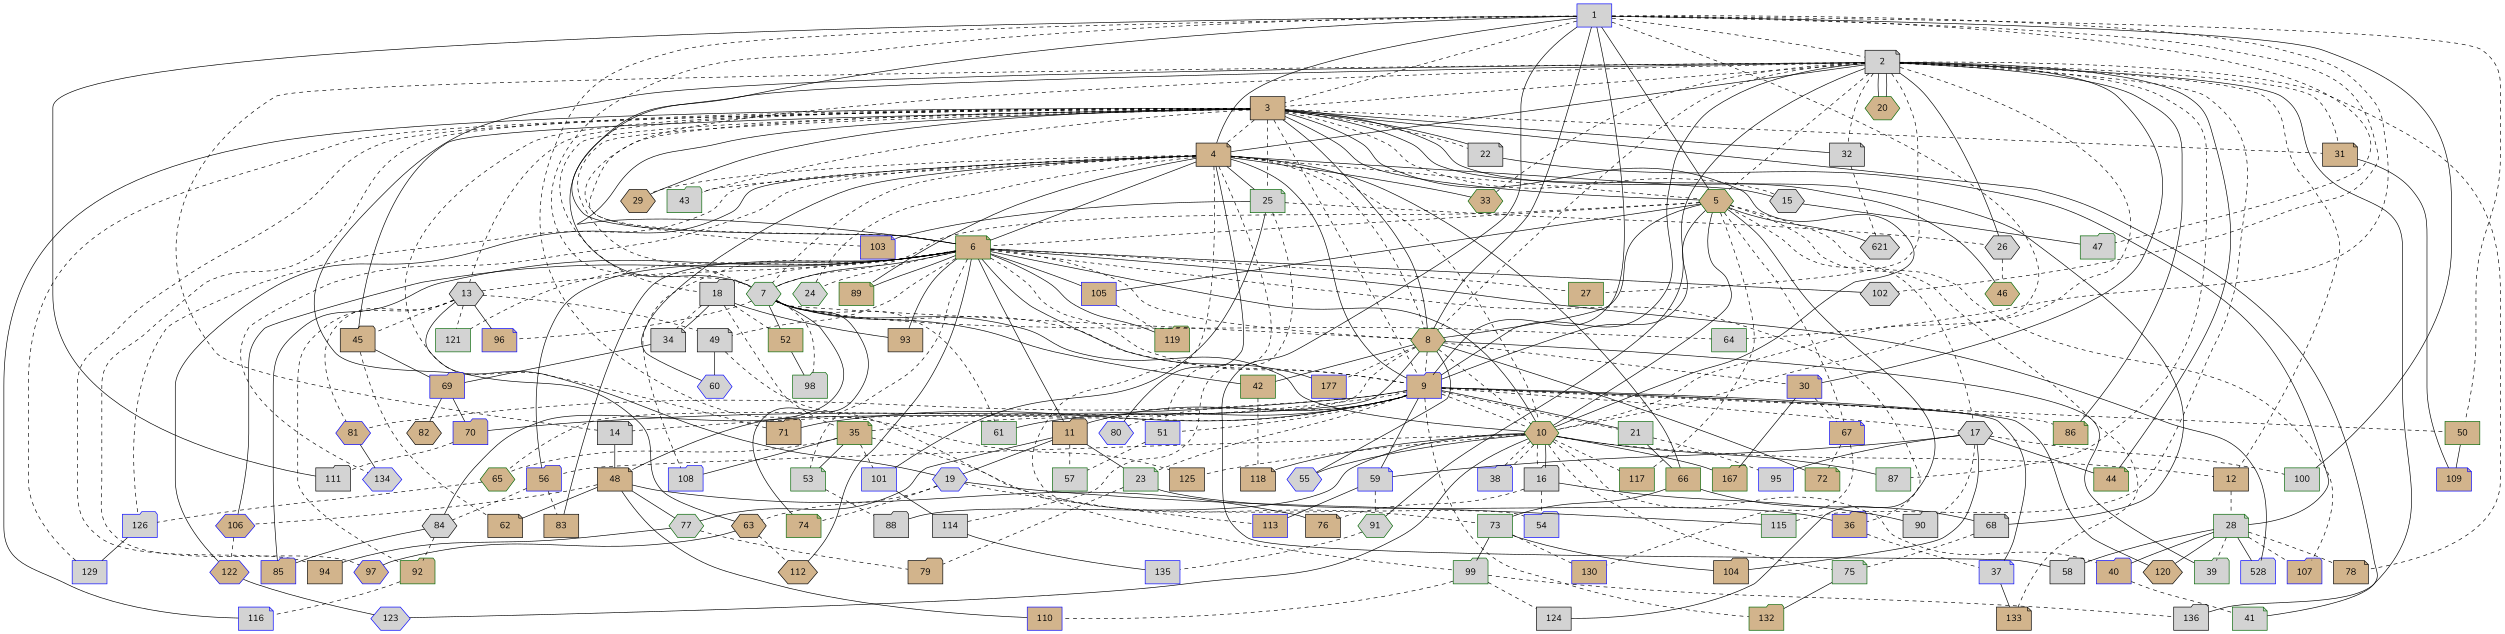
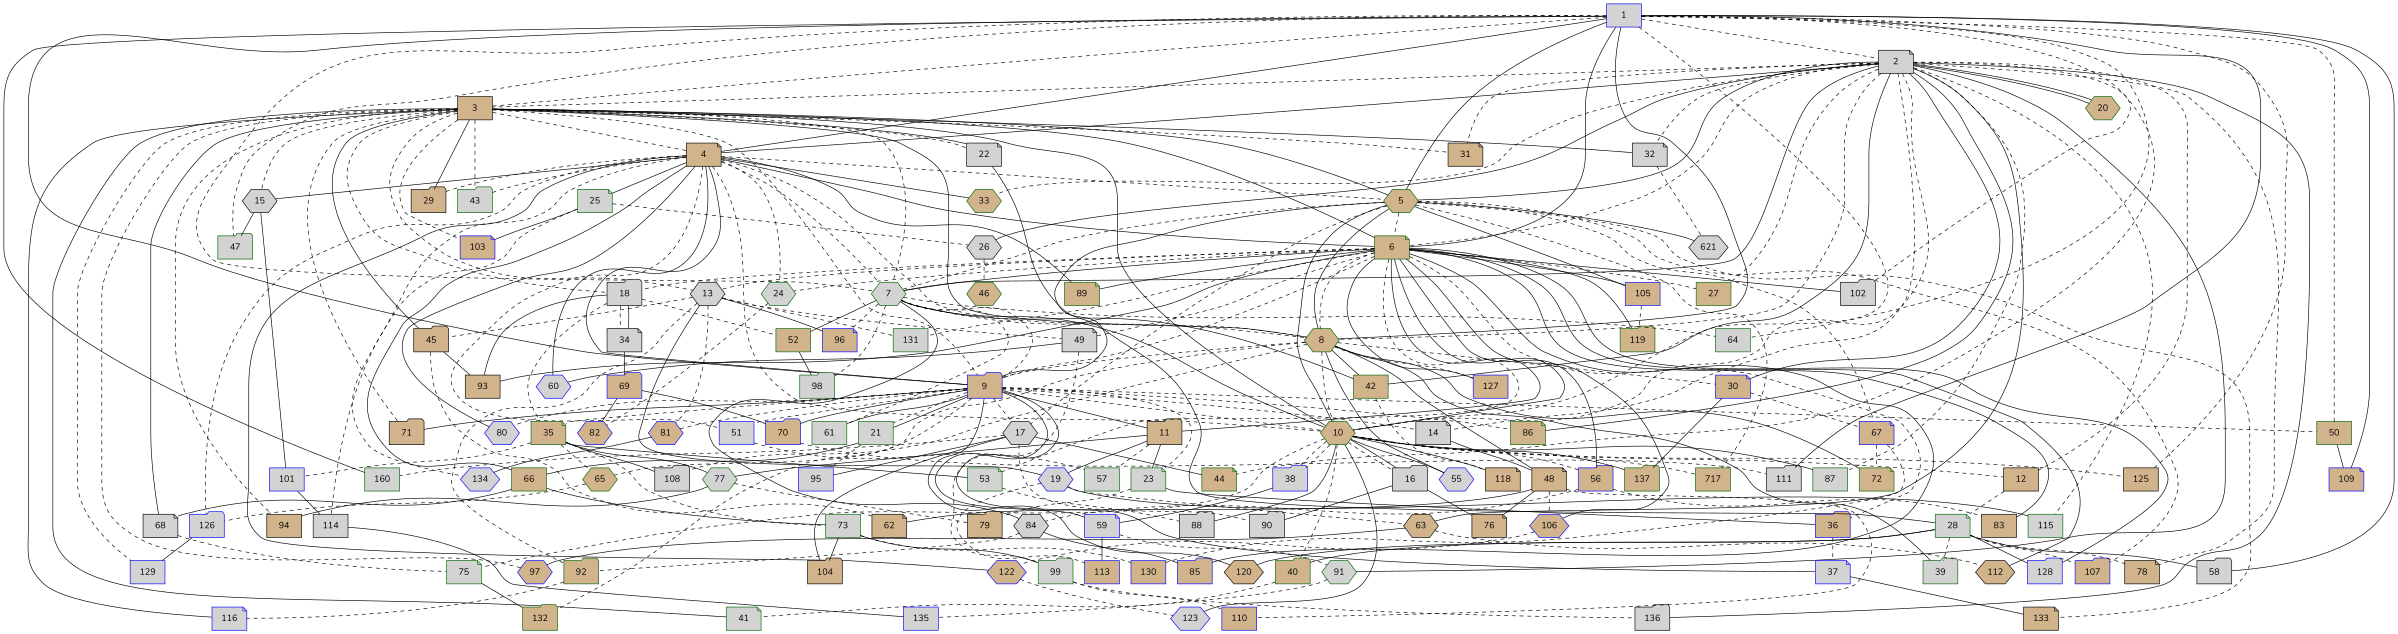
  graph {
    fontname=Nunito
    node [color=darkgreen fillcolor=tan fontname=Nunito shape=note style=filled]
    edge [fontname=Nunito style=dashed]
    1 [color=blue fillcolor=lightgrey shape=box]
    2 [color=black fillcolor=lightgrey]
    3 [color=black shape=box]
    4 [color=black]
    5 [shape=hexagon]
    6
    7 [fillcolor=lightgrey shape=hexagon]
    8 [shape=hexagon]
    9 [color=blue shape=folder]
    10 [shape=hexagon]
    47 [fillcolor=lightgrey shape=folder]
    50 [shape=box]
    58 [color=black fillcolor=lightgrey shape=folder]
    64 [fillcolor=lightgrey shape=box]
-   100 [fillcolor=lightgrey shape=box]
-   102 [color=black fillcolor=lightgrey shape=hexagon]
+   100 [fillcolor=lightgrey shape=box label=160]
+   102 [color=black fillcolor=lightgrey shape=folder]
    109 [color=blue]
    111 [color=black fillcolor=lightgrey shape=folder]
    125 [color=black shape=box]
    12 [color=black shape=box]
    14 [color=black fillcolor=lightgrey]
    20 [shape=hexagon]
    26 [color=black fillcolor=lightgrey shape=hexagon]
    27 [shape=box]
    30 [color=blue]
    31 [color=black]
    32 [color=black fillcolor=lightgrey]
    33 [shape=hexagon]
    44
    63 [color=black shape=hexagon]
    78 [color=black]
    86
    87 [fillcolor=lightgrey shape=box]
    91 [fillcolor=lightgrey shape=hexagon]
    115 [fillcolor=lightgrey shape=box]
    136 [color=black fillcolor=lightgrey shape=folder]
    13 [color=black fillcolor=lightgrey shape=hexagon]
    15 [color=black fillcolor=lightgrey shape=hexagon]
    18 [color=black fillcolor=lightgrey shape=folder]
    22 [color=black fillcolor=lightgrey]
    25 [fillcolor=lightgrey]
-   29 [color=black shape=hexagon]
+   29 [color=black shape=folder]
    41 [fillcolor=lightgrey]
    43 [fillcolor=lightgrey shape=folder]
    45 [color=black shape=folder]
    46 [shape=hexagon]
    68 [color=black fillcolor=lightgrey]
    71 [color=black shape=folder]
    94 [color=black shape=box]
    97 [color=blue shape=hexagon]
    103 [color=blue]
    116 [color=blue fillcolor=lightgrey]
    129 [color=blue fillcolor=lightgrey shape=box]
    24 [fillcolor=lightgrey shape=hexagon]
    51 [color=blue fillcolor=lightgrey shape=box]
-   54 [color=blue fillcolor=lightgrey shape=folder]
    60 [color=blue fillcolor=lightgrey shape=hexagon]
    66 [shape=box]
    80 [color=blue fillcolor=lightgrey shape=hexagon]
    89
    122 [color=blue shape=hexagon]
    126 [color=blue fillcolor=lightgrey shape=folder]
    134 [color=blue fillcolor=lightgrey shape=hexagon]
    17 [color=black fillcolor=lightgrey shape=hexagon]
    67 [color=blue]
    105 [color=blue shape=box]
    107 [color=blue shape=folder]
-   117 [shape=box]
+   117 [shape=box label=717]
    n69 [color=black fillcolor=lightgrey label=621 shape=hexagon]
-   124 [color=black fillcolor=lightgrey shape=box]
    133 [color=black]
    11 [color=black shape=folder]
    36 [color=blue shape=folder]
    49 [color=black fillcolor=lightgrey]
    53 [fillcolor=lightgrey]
    56 [color=blue shape=folder]
    83 [color=black shape=box]
    85 [color=blue shape=folder]
    93 [color=black shape=box]
    106 [color=blue shape=hexagon]
    112 [color=black shape=hexagon]
    119 [shape=folder]
-   127 [color=blue shape=box label=177]
-   128 [color=blue fillcolor=lightgrey shape=folder label=528]
-   131 [fillcolor=lightgrey shape=box label=121]
+   127 [color=blue shape=box]
+   128 [color=blue fillcolor=lightgrey shape=folder]
+   131 [fillcolor=lightgrey shape=box]
    42 [shape=box]
    52 [shape=box]
    61 [fillcolor=lightgrey shape=box]
-   74
    84 [color=black fillcolor=lightgrey shape=hexagon]
    96 [color=blue]
    98 [fillcolor=lightgrey shape=folder]
    39 [fillcolor=lightgrey shape=folder]
    48 [color=black]
    55 [color=blue fillcolor=lightgrey shape=hexagon]
    65 [shape=hexagon]
    72
-   108 [color=blue fillcolor=lightgrey shape=folder]
+   108 [color=black fillcolor=lightgrey shape=folder]
    21 [fillcolor=lightgrey shape=box]
    23 [fillcolor=lightgrey]
    35
    37 [color=blue fillcolor=lightgrey]
    59 [color=blue fillcolor=lightgrey]
    70 [color=blue shape=folder]
    81 [color=blue shape=hexagon]
    120 [color=black shape=hexagon]
    132 [shape=folder]
    16 [color=black fillcolor=lightgrey shape=folder]
    38 [color=blue fillcolor=lightgrey shape=folder]
-   40 [color=blue shape=folder]
+   40 [shape=folder]
    75 [fillcolor=lightgrey]
    88 [color=black fillcolor=lightgrey shape=folder]
    118 [color=black]
    123 [color=blue fillcolor=lightgrey shape=hexagon]
-   137 [shape=folder label=167]
+   137 [shape=folder]
    28 [fillcolor=lightgrey]
    135 [color=blue fillcolor=lightgrey shape=box]
    19 [color=blue fillcolor=lightgrey shape=hexagon]
    92 [shape=folder]
    34 [color=black fillcolor=lightgrey]
    101 [color=blue fillcolor=lightgrey shape=box]
    114 [color=black fillcolor=lightgrey shape=box]
    69 [color=blue shape=folder]
    62 [color=black]
-   82 [color=black shape=hexagon]
+   82 [color=blue shape=hexagon]
    57 [fillcolor=lightgrey shape=box]
    73 [fillcolor=lightgrey shape=box]
    90 [color=black fillcolor=lightgrey shape=folder]
    95 [color=blue fillcolor=lightgrey shape=box]
    104 [color=black shape=folder]
    130 [color=blue shape=box]
    77 [fillcolor=lightgrey shape=hexagon]
    99 [fillcolor=lightgrey shape=folder]
    76 [color=black]
    110 [color=blue shape=box]
    79 [color=black shape=folder]
    113 [color=blue shape=box]
    1 -- 2
    1 -- 3
    1 -- 4 [style=solid]
    1 -- 5 [style=solid]
    1 -- 6 [style=solid]
    1 -- 7
    1 -- 8 [style=solid]
    1 -- 9 [style=solid]
    1 -- 10
    1 -- 47
    1 -- 50
    1 -- 58 [style=solid]
    1 -- 64
    1 -- 100 [style=solid]
    1 -- 102
-   31 -- 109 [style=solid]
+   1 -- 109 [style=solid]
    1 -- 111 [style=solid]
    1 -- 125
    2 -- 3
    2 -- 4 [style=solid]
-   2 -- 5
+   2 -- 5 [style=solid]
    2 -- 6
    2 -- 7 [style=solid]
    2 -- 8
-   2 -- 9 [style=solid]
+   2 -- 42 [style=solid]
    2 -- 10
    2 -- 12
    2 -- 14
    2 -- 20 [style=solid]
    2 -- 20 [style=solid]
    2 -- 26 [style=solid]
    2 -- 27
    2 -- 30 [style=solid]
    2 -- 31
    2 -- 32
    2 -- 33
-   2 -- 44 [style=solid]
+   2 -- 44
    2 -- 63 [style=solid]
    2 -- 78
    2 -- 86 [style=solid]
    2 -- 87
    2 -- 91 [style=solid]
    2 -- 115
    2 -- 136 [style=solid]
    3 -- 4
    3 -- 5 [style=solid]
    3 -- 6 [style=solid]
    3 -- 7
    3 -- 8 [style=solid]
    3 -- 9
    3 -- 10 [style=solid]
    3 -- 31
    3 -- 32 [style=solid]
    3 -- 13
    3 -- 15
    3 -- 18
    3 -- 22
    3 -- 22 [style=solid]
-   3 -- 25
    3 -- 29 [style=solid]
    3 -- 41 [style=solid]
    3 -- 43
    3 -- 45 [style=solid]
-   3 -- 46 [style=solid]
    3 -- 68 [style=solid]
    3 -- 71
    3 -- 94
    3 -- 97
    3 -- 103
    3 -- 116 [style=solid]
    3 -- 129
    4 -- 5
    4 -- 6 [style=solid]
    4 -- 7
    4 -- 8
    4 -- 9 [style=solid]
    4 -- 10
    4 -- 33 [style=solid]
    4 -- 15 [style=solid]
    4 -- 25 [style=solid]
    4 -- 29
    4 -- 43
    4 -- 24
    4 -- 51
-   4 -- 54
    4 -- 60 [style=solid]
    4 -- 66 [style=solid]
    4 -- 80 [style=solid]
    4 -- 89 [style=solid]
    4 -- 122 [style=solid]
    4 -- 126
    4 -- 134
    5 -- 6
    5 -- 7
    5 -- 8 [style=solid]
    5 -- 9 [style=solid]
    5 -- 10 [style=solid]
    5 -- 17
    5 -- 67
    5 -- 105 [style=solid]
    5 -- 107
    5 -- 117
    5 -- n69 [style=solid]
-   5 -- 124 [style=solid]
    5 -- 133
    6 -- 7 [style=solid]
    6 -- 8
    6 -- 9
    6 -- 10 [style=solid]
    6 -- 102 [style=solid]
    6 -- 27
    6 -- 13
    6 -- 18
    6 -- 24
    6 -- 89 [style=solid]
    6 -- 105 [style=solid]
    6 -- 11 [style=solid]
    6 -- 36
    6 -- 49
    6 -- 53
    6 -- 56 [style=solid]
    6 -- 83 [style=solid]
    6 -- 85 [style=solid]
    6 -- 93 [style=solid]
    6 -- 106 [style=solid]
    6 -- 112 [style=solid]
    6 -- 119 [style=solid]
    6 -- 127 [style=solid]
    6 -- 128 [style=solid]
    6 -- 131
    7 -- 8
    7 -- 9
    7 -- 10 [style=solid]
    7 -- 64
    7 -- 42 [style=solid]
    7 -- 52 [style=solid]
    7 -- 61
-   7 -- 74 [style=solid]
    7 -- 84 [style=solid]
    7 -- 96
    7 -- 98
    8 -- 9
    8 -- 10
    8 -- 30
    8 -- 127
    8 -- 42 [style=solid]
    8 -- 39 [style=solid]
    8 -- 48 [style=solid]
    8 -- 55 [style=solid]
    8 -- 65
    8 -- 72 [style=solid]
-   6 -- 108
+   8 -- 108
    9 -- 10
    9 -- 50
    9 -- 14
    9 -- 86
    9 -- 71 [style=solid]
    9 -- 51
    9 -- 80
    9 -- 17
    9 -- 11 [style=solid]
    9 -- 61 [style=solid]
    9 -- 21
    9 -- 21 [style=solid]
    9 -- 23
    9 -- 35
    9 -- 37 [style=solid]
    9 -- 59 [style=solid]
    9 -- 70 [style=solid]
    9 -- 81
    9 -- 120 [style=solid]
    9 -- 132
    10 -- 125
    10 -- 12
    10 -- 87 [style=solid]
    10 -- 117
    10 -- 56
    10 -- 55 [style=solid]
    10 -- 16
    10 -- 16 [style=solid]
    10 -- 38
    10 -- 38
    10 -- 40
    10 -- 75
    10 -- 88 [style=solid]
    10 -- 118 [style=solid]
    10 -- 123 [style=solid]
    10 -- 137 [style=solid]
    50 -- 109 [style=solid]
    12 -- 28
    14 -- 48 [style=solid]
    26 -- 46
    30 -- 67
    30 -- 137 [style=solid]
    32 -- n69
    63 -- 97 [style=solid]
    63 -- 112
    91 -- 135
    13 -- 45
    13 -- 49
    13 -- 131
    13 -- 96 [style=solid]
    13 -- 81
    13 -- 19 [style=solid]
    13 -- 92
    15 -- 47 [style=solid]
    18 -- 93 [style=solid]
    18 -- 52
    18 -- 35
    18 -- 34
    18 -- 34 [style=solid]
    22 -- 28 [style=solid]
    25 -- 26
    25 -- 103 [style=solid]
-   25 -- 101 [style=solid]
+   15 -- 101 [style=solid]
    25 -- 114
-   45 -- 69 [style=solid]
+   45 -- 93 [style=solid]
    45 -- 62
    68 -- 75
+   24 -- 82
    51 -- 57
    66 -- 68 [style=solid]
    66 -- 73 [style=solid]
-   122 -- 123 [style=solid]
+   122 -- 123
    126 -- 129 [style=solid]
    17 -- 100
    17 -- 44 [style=solid]
-   17 -- 59 [style=solid]
+   38 -- 59 [style=solid]
    17 -- 90
    17 -- 95 [style=solid]
    17 -- 104 [style=solid]
    67 -- 72
    67 -- 130
    105 -- 119
    11 -- 23 [style=solid]
    11 -- 19 [style=solid]
    11 -- 57
    11 -- 77 [style=solid]
    36 -- 37
    49 -- 60 [style=solid]
    49 -- 99
    53 -- 88
    56 -- 83
    56 -- 84
    106 -- 122
    42 -- 118
    52 -- 98 [style=solid]
    84 -- 85 [style=solid]
    84 -- 92
    48 -- 106
    48 -- 62 [style=solid]
-   48 -- 77 [style=solid]
+   35 -- 77 [style=solid]
    48 -- 76 [style=solid]
-   48 -- 110 [style=solid]
+   48 -- 110
    65 -- 126
    21 -- 66 [style=solid]
    21 -- 95
    23 -- 36 [style=solid]
    23 -- 79
    35 -- 53 [style=solid]
    35 -- 65
    35 -- 108 [style=solid]
    35 -- 101
    35 -- 73
    37 -- 133 [style=solid]
    59 -- 91
    59 -- 113 [style=solid]
    70 -- 111
    81 -- 134 [style=solid]
-   16 -- 54
    16 -- 90 [style=solid]
-   16 -- 76
+   16 -- 76 [style=solid]
    40 -- 41
    75 -- 132 [style=solid]
    28 -- 58 [style=solid]
    28 -- 78
    28 -- 107
    28 -- 128 [style=solid]
    28 -- 39
    28 -- 120 [style=solid]
    28 -- 40 [style=solid]
    19 -- 63
    19 -- 115 [style=solid]
-   19 -- 74
    19 -- 113
    92 -- 116
    34 -- 69 [style=solid]
    101 -- 114 [style=solid]
    114 -- 135 [style=solid]
    69 -- 70 [style=solid]
    69 -- 82 [style=solid]
    73 -- 104 [style=solid]
    73 -- 130
    73 -- 99 [style=solid]
    77 -- 94 [style=solid]
    77 -- 79
    99 -- 136
-   99 -- 124
    99 -- 110
  }
